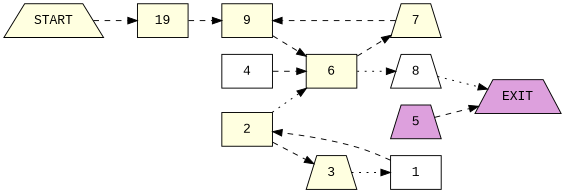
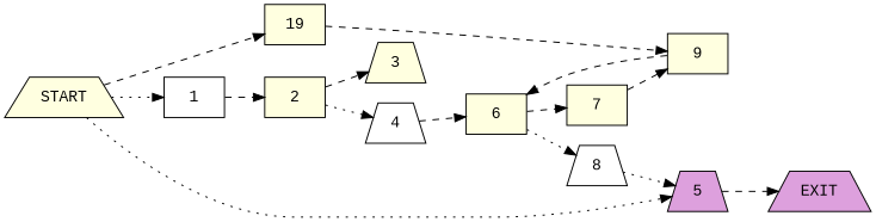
  digraph {
    fontname="Liberation Mono"
    rankdir=LR
    node [fillcolor=lightyellow fontname="Liberation Mono" shape=trapezium style=filled]
    edge [fontname="Liberation Mono" style=dashed]
    n1 [label=START]
    1 [fillcolor=white shape=box]
    5 [fillcolor=plum]
    n4 [label=19 shape=box]
    2 [shape=box]
    n6 [fillcolor=plum label=EXIT]
    9 [shape=box]
    3
-   4 [fillcolor=white shape=box]
+   4 [fillcolor=white]
    6 [shape=box]
-   7
+   7 [shape=box]
    8 [fillcolor=white]
-   3 -> 1 [style=dotted]
+   n1 -> 1 [style=dotted]
+   n1 -> 5 [style=dotted]
    n1 -> n4
    1 -> 2
    5 -> n6
    n4 -> 9
    2 -> 3
-   2 -> 6 [style=dotted]
+   2 -> 4 [style=dotted]
    9 -> 6
    4 -> 6
    6 -> 7
    6 -> 8 [style=dotted]
    7 -> 9
-   8 -> n6 [style=dotted]
+   8 -> 5 [style=dotted]
  }
